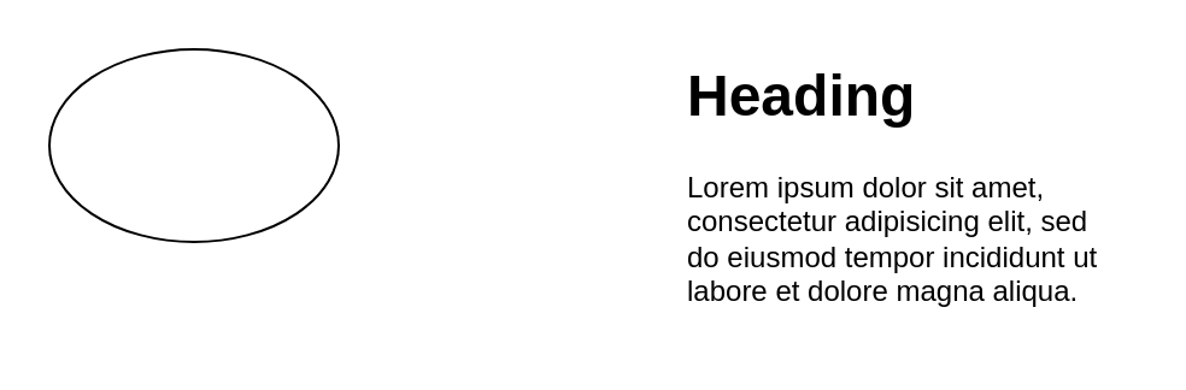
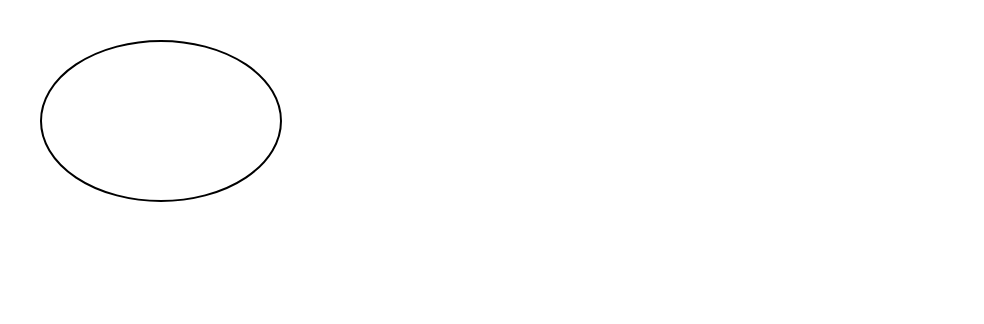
  <mxCell id="0" />
  <mxCell id="1" parent="0" />
  <mxCell id="2" value="" style="ellipse;whiteSpace=wrap;html=1;" vertex="1" parent="1"><mxGeometry x="20" y="20" width="120" height="80" as="geometry" /></mxCell>
- <mxCell id="3" value="&lt;h1&gt;Heading&lt;/h1&gt;&lt;p&gt;Lorem ipsum dolor sit amet, consectetur adipisicing elit, sed do eiusmod tempor incididunt ut labore et dolore magna aliqua.&lt;/p&gt;" style="text;html=1;strokeColor=none;fillColor=none;spacing=5;spacingTop=-20;whiteSpace=wrap;overflow=hidden;rounded=0;" vertex="1" parent="1"><mxGeometry x="280" y="20" width="190" height="120" as="geometry" /></mxCell>
